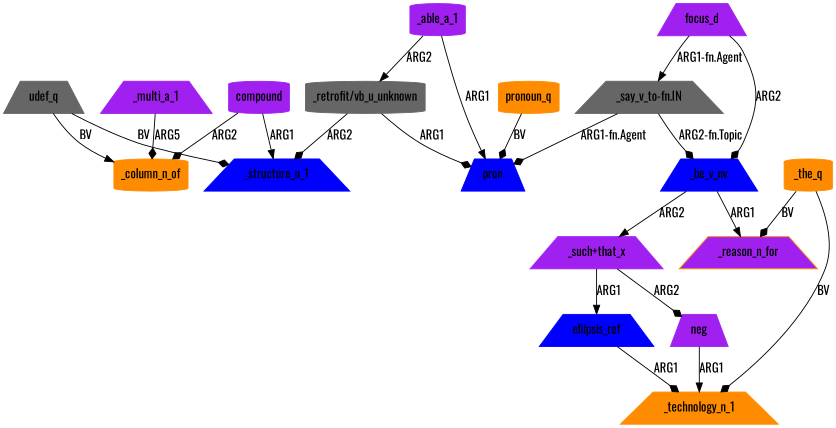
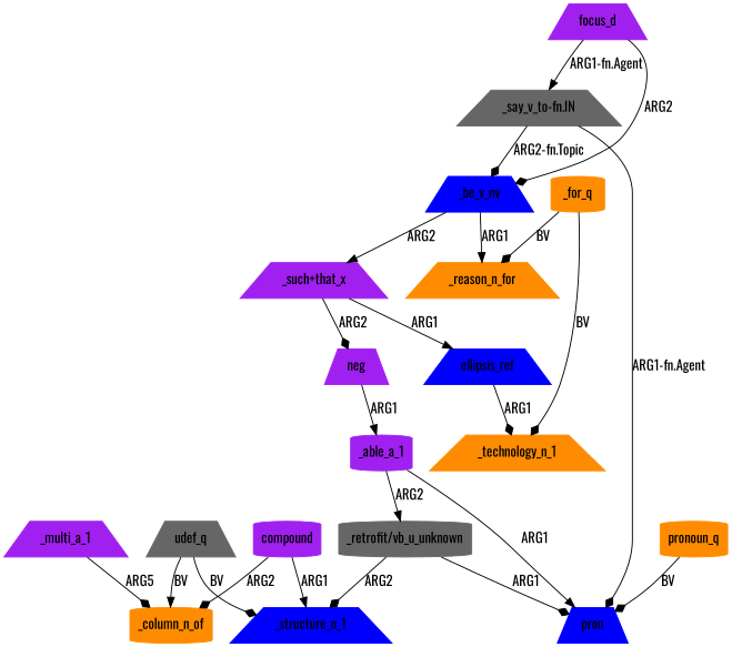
  digraph {
    fontname=Oswald
    node [color=purple fontname=Oswald shape=trapezium style=filled]
    edge [arrowhead=diamond fontname=Oswald]
    compound [shape=cylinder]
    _column_n_of [color=darkorange shape=cylinder]
    _structure_n_1 [color=blue]
    _multi_a_1
    "_such+that_x"
    neg
    ellipsis_ref [color=blue]
    _able_a_1 [shape=cylinder]
    _technology_n_1 [color=darkorange]
    pron [color=blue]
    "_retrofit/vb_u_unknown" [color=gray40 shape=cylinder]
-   _the_q [color=darkorange shape=cylinder]
-   _reason_n_for [color=darkorange fillcolor=purple]
+   _the_q [color=darkorange shape=cylinder label=_for_q]
+   _reason_n_for [color=darkorange]
    _be_v_nv [color=blue]
    pronoun_q [color=darkorange shape=cylinder]
    udef_q [color=gray40]
    focus_d
    "_say_v_to-fn.IN" [color=gray40]
    compound -> _column_n_of [label=ARG2]
    compound -> _structure_n_1 [arrowhead=normal label=ARG1]
    _multi_a_1 -> _column_n_of [label=ARG5]
    "_such+that_x" -> neg [label=ARG2]
    "_such+that_x" -> ellipsis_ref [arrowhead=normal label=ARG1]
-   neg -> _technology_n_1 [arrowhead=normal label=ARG1]
+   neg -> _able_a_1 [arrowhead=normal label=ARG1]
    ellipsis_ref -> _technology_n_1 [label=ARG1]
    _able_a_1 -> pron [arrowhead=normal label=ARG1]
    _able_a_1 -> "_retrofit/vb_u_unknown" [arrowhead=normal label=ARG2]
    "_retrofit/vb_u_unknown" -> _structure_n_1 [label=ARG2]
    "_retrofit/vb_u_unknown" -> pron [label=ARG1]
    _the_q -> _technology_n_1 [label=BV]
    _the_q -> _reason_n_for [label=BV]
    _be_v_nv -> "_such+that_x" [arrowhead=normal label=ARG2]
    _be_v_nv -> _reason_n_for [arrowhead=normal label=ARG1]
    pronoun_q -> pron [label=BV]
    udef_q -> _column_n_of [arrowhead=normal label=BV]
    udef_q -> _structure_n_1 [label=BV]
    focus_d -> _be_v_nv [label=ARG2]
    focus_d -> "_say_v_to-fn.IN" [arrowhead=normal label="ARG1-fn.Agent"]
    "_say_v_to-fn.IN" -> pron [label="ARG1-fn.Agent"]
    "_say_v_to-fn.IN" -> _be_v_nv [label="ARG2-fn.Topic"]
  }
